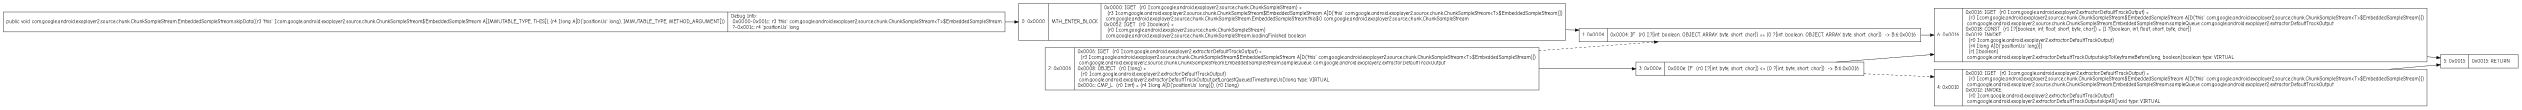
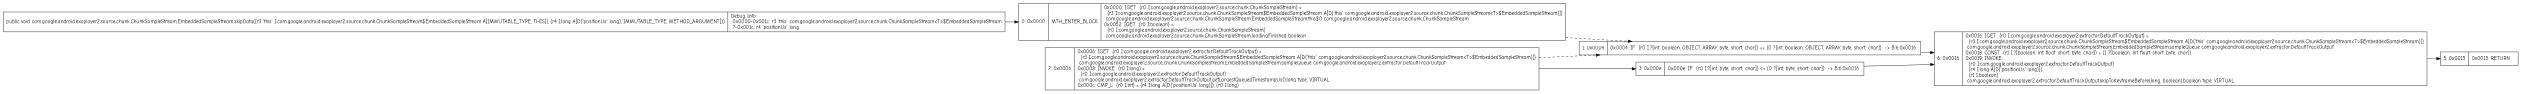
  digraph {
    fontname="Comic Neue"
    rankdir=LR
    node [fontname="Comic Neue" shape=record]
    edge [fontname="Comic Neue"]
    n1 [label="{0\:\ 0x0000|MTH_ENTER_BLOCK\l|0x0000: IGET  (r0 I:com.google.android.exoplayer2.source.chunk.ChunkSampleStream) = \l  (r3 I:com.google.android.exoplayer2.source.chunk.ChunkSampleStream$EmbeddedSampleStream A[D('this' com.google.android.exoplayer2.source.chunk.ChunkSampleStream\<T\>$EmbeddedSampleStream)])\l com.google.android.exoplayer2.source.chunk.ChunkSampleStream.EmbeddedSampleStream.this$0 com.google.android.exoplayer2.source.chunk.ChunkSampleStream \l0x0052: IGET  (r0 I:boolean) = \l  (r0 I:com.google.android.exoplayer2.source.chunk.ChunkSampleStream)\l com.google.android.exoplayer2.source.chunk.ChunkSampleStream.loadingFinished boolean \l}"]
    n2 [label="{1\:\ 0x0004|0x0004: IF  (r0 I:?[int, boolean, OBJECT, ARRAY, byte, short, char]) == (0 ?[int, boolean, OBJECT, ARRAY, byte, short, char])  \-\> B:6:0x0016 \l}"]
    n3 [label="{6\:\ 0x0016|0x0016: IGET  (r0 I:com.google.android.exoplayer2.extractor.DefaultTrackOutput) = \l  (r3 I:com.google.android.exoplayer2.source.chunk.ChunkSampleStream$EmbeddedSampleStream A[D('this' com.google.android.exoplayer2.source.chunk.ChunkSampleStream\<T\>$EmbeddedSampleStream)])\l com.google.android.exoplayer2.source.chunk.ChunkSampleStream.EmbeddedSampleStream.sampleQueue com.google.android.exoplayer2.extractor.DefaultTrackOutput \l0x0018: CONST  (r1 I:?[boolean, int, float, short, byte, char]) = (1 ?[boolean, int, float, short, byte, char]) \l0x0019: INVOKE  \l  (r0 I:com.google.android.exoplayer2.extractor.DefaultTrackOutput)\l  (r4 I:long A[D('positionUs' long)])\l  (r1 I:boolean)\l com.google.android.exoplayer2.extractor.DefaultTrackOutput.skipToKeyframeBefore(long, boolean):boolean type: VIRTUAL \l}"]
-   n4 [label="{2\:\ 0x0006|0x0006: IGET  (r0 I:com.google.android.exoplayer2.extractor.DefaultTrackOutput) = \l  (r3 I:com.google.android.exoplayer2.source.chunk.ChunkSampleStream$EmbeddedSampleStream A[D('this' com.google.android.exoplayer2.source.chunk.ChunkSampleStream\<T\>$EmbeddedSampleStream)])\l com.google.android.exoplayer2.source.chunk.ChunkSampleStream.EmbeddedSampleStream.sampleQueue com.google.android.exoplayer2.extractor.DefaultTrackOutput \l0x0008: OBJECT  (r0 I:long) = \l  (r0 I:com.google.android.exoplayer2.extractor.DefaultTrackOutput)\l com.google.android.exoplayer2.extractor.DefaultTrackOutput.getLargestQueuedTimestampUs():long type: VIRTUAL \l0x000c: CMP_L  (r0 I:int) = (r4 I:long A[D('positionUs' long)]), (r0 I:long) \l}"]
+   n4 [label="{2\:\ 0x0006|0x0006: IGET  (r0 I:com.google.android.exoplayer2.extractor.DefaultTrackOutput) = \l  (r3 I:com.google.android.exoplayer2.source.chunk.ChunkSampleStream$EmbeddedSampleStream A[D('this' com.google.android.exoplayer2.source.chunk.ChunkSampleStream\<T\>$EmbeddedSampleStream)])\l com.google.android.exoplayer2.source.chunk.ChunkSampleStream.EmbeddedSampleStream.sampleQueue com.google.android.exoplayer2.extractor.DefaultTrackOutput \l0x0008: INVOKE  (r0 I:long) = \l  (r0 I:com.google.android.exoplayer2.extractor.DefaultTrackOutput)\l com.google.android.exoplayer2.extractor.DefaultTrackOutput.getLargestQueuedTimestampUs():long type: VIRTUAL \l0x000c: CMP_L  (r0 I:int) = (r4 I:long A[D('positionUs' long)]), (r0 I:long) \l}"]
    n5 [label="{3\:\ 0x000e|0x000e: IF  (r0 I:?[int, byte, short, char]) \<= (0 ?[int, byte, short, char])  \-\> B:6:0x0016 \l}"]
    n6 [label="{5\:\ 0x0015|0x0015: RETURN   \l}"]
-   n7 [label="{4\:\ 0x0010|0x0010: IGET  (r0 I:com.google.android.exoplayer2.extractor.DefaultTrackOutput) = \l  (r3 I:com.google.android.exoplayer2.source.chunk.ChunkSampleStream$EmbeddedSampleStream A[D('this' com.google.android.exoplayer2.source.chunk.ChunkSampleStream\<T\>$EmbeddedSampleStream)])\l com.google.android.exoplayer2.source.chunk.ChunkSampleStream.EmbeddedSampleStream.sampleQueue com.google.android.exoplayer2.extractor.DefaultTrackOutput \l0x0012: INVOKE  \l  (r0 I:com.google.android.exoplayer2.extractor.DefaultTrackOutput)\l com.google.android.exoplayer2.extractor.DefaultTrackOutput.skipAll():void type: VIRTUAL \l}"]
    n8 [label="{public void com.google.android.exoplayer2.source.chunk.ChunkSampleStream.EmbeddedSampleStream.skipData((r3 'this' I:com.google.android.exoplayer2.source.chunk.ChunkSampleStream$EmbeddedSampleStream A[IMMUTABLE_TYPE, THIS]), (r4 I:long A[D('positionUs' long), IMMUTABLE_TYPE, METHOD_ARGUMENT]))  | Debug Info:\l  0x0000\-0x001c: r3 'this' com.google.android.exoplayer2.source.chunk.ChunkSampleStream\<T\>$EmbeddedSampleStream\l  ?\-0x001c: r4 'positionUs' long\l}"]
-   n1 -> n2
+   n1 -> n2 [style=dashed]
    n2 -> n3
    n3 -> n6
    n4 -> n2 [style=dashed]
    n4 -> n5
    n5 -> n3
-   n5 -> n7 [style=dashed]
-   n7 -> n6
    n8 -> n1
  }
